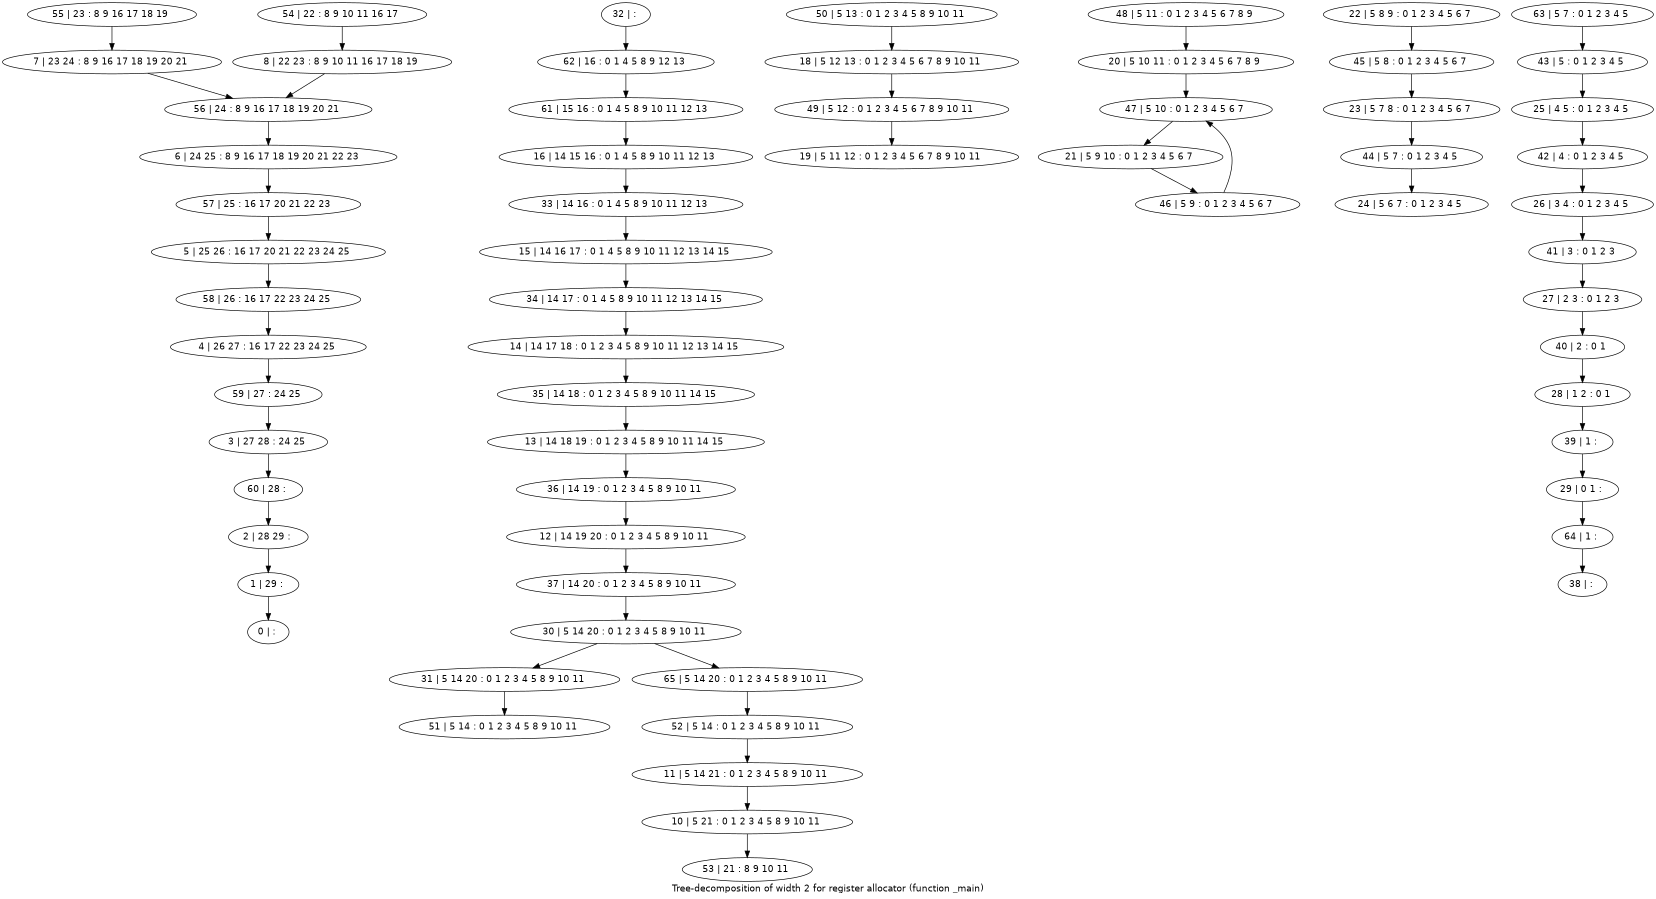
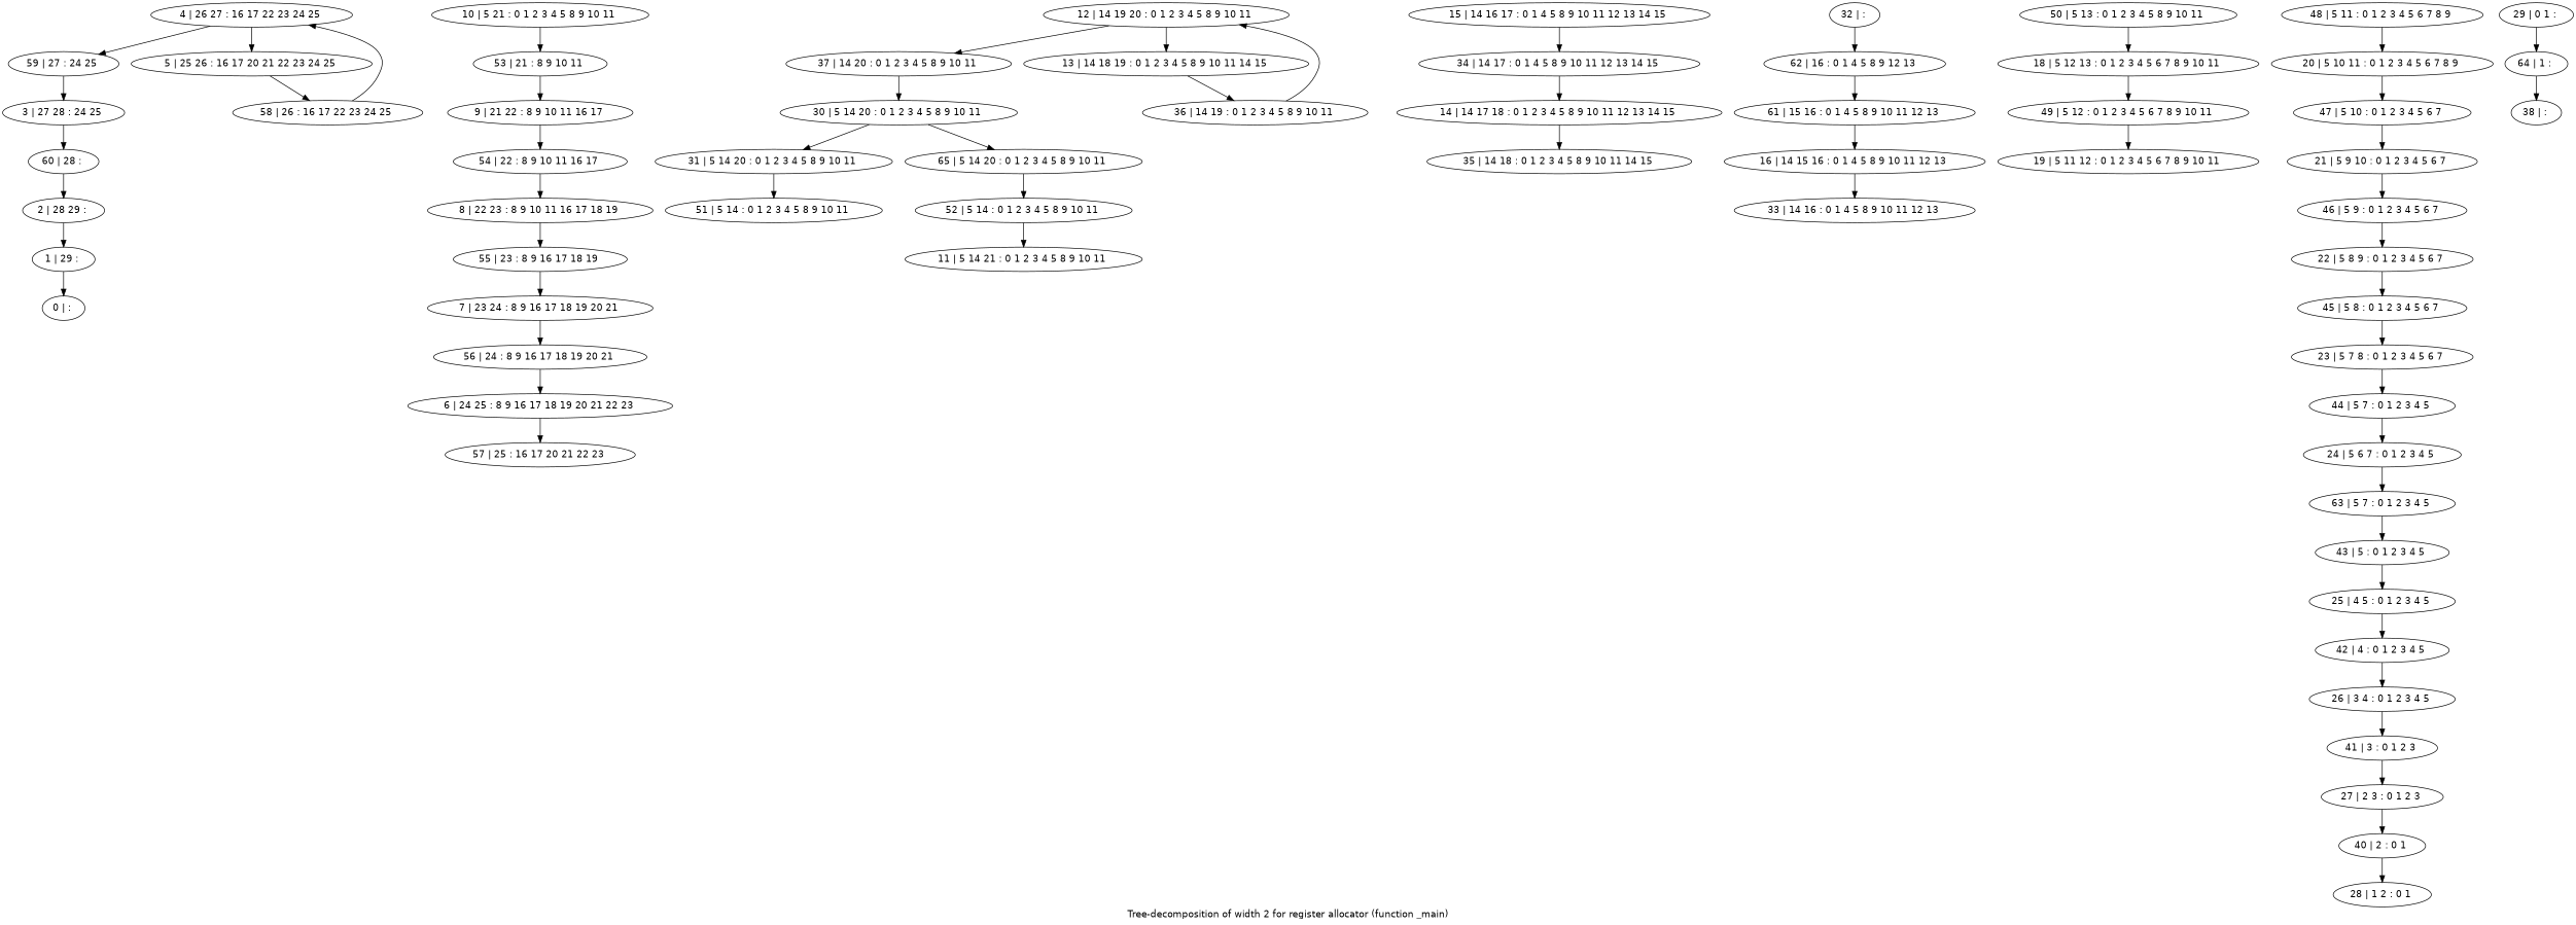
  digraph {
    fontname="DejaVu Sans"
    label="Tree-decomposition of width 2 for register allocator (function _main)"
    node [fontname="DejaVu Sans"]
    edge [fontname="DejaVu Sans"]
    n1 [label="0 | : "]
    n2 [label="1 | 29 : "]
    n3 [label="2 | 28 29 : "]
    n4 [label="3 | 27 28 : 24 25 "]
    n5 [label="60 | 28 : "]
    n6 [label="4 | 26 27 : 16 17 22 23 24 25 "]
    n7 [label="59 | 27 : 24 25 "]
    n8 [label="5 | 25 26 : 16 17 20 21 22 23 24 25 "]
    n9 [label="58 | 26 : 16 17 22 23 24 25 "]
    n10 [label="6 | 24 25 : 8 9 16 17 18 19 20 21 22 23 "]
    n11 [label="57 | 25 : 16 17 20 21 22 23 "]
    n12 [label="7 | 23 24 : 8 9 16 17 18 19 20 21 "]
    n13 [label="56 | 24 : 8 9 16 17 18 19 20 21 "]
    n14 [label="8 | 22 23 : 8 9 10 11 16 17 18 19 "]
    n15 [label="55 | 23 : 8 9 16 17 18 19 "]
+   n16 [label="9 | 21 22 : 8 9 10 11 16 17 "]
    n17 [label="54 | 22 : 8 9 10 11 16 17 "]
    n18 [label="10 | 5 21 : 0 1 2 3 4 5 8 9 10 11 "]
    n19 [label="53 | 21 : 8 9 10 11 "]
    n20 [label="11 | 5 14 21 : 0 1 2 3 4 5 8 9 10 11 "]
    n21 [label="12 | 14 19 20 : 0 1 2 3 4 5 8 9 10 11 "]
    n22 [label="37 | 14 20 : 0 1 2 3 4 5 8 9 10 11 "]
    n23 [label="30 | 5 14 20 : 0 1 2 3 4 5 8 9 10 11 "]
    n24 [label="13 | 14 18 19 : 0 1 2 3 4 5 8 9 10 11 14 15 "]
    n25 [label="36 | 14 19 : 0 1 2 3 4 5 8 9 10 11 "]
    n26 [label="14 | 14 17 18 : 0 1 2 3 4 5 8 9 10 11 12 13 14 15 "]
    n27 [label="35 | 14 18 : 0 1 2 3 4 5 8 9 10 11 14 15 "]
    n28 [label="15 | 14 16 17 : 0 1 4 5 8 9 10 11 12 13 14 15 "]
    n29 [label="34 | 14 17 : 0 1 4 5 8 9 10 11 12 13 14 15 "]
    n30 [label="16 | 14 15 16 : 0 1 4 5 8 9 10 11 12 13 "]
    n31 [label="33 | 14 16 : 0 1 4 5 8 9 10 11 12 13 "]
    n32 [label="50 | 5 13 : 0 1 2 3 4 5 8 9 10 11 "]
    n33 [label="18 | 5 12 13 : 0 1 2 3 4 5 6 7 8 9 10 11 "]
    n34 [label="49 | 5 12 : 0 1 2 3 4 5 6 7 8 9 10 11 "]
    n35 [label="19 | 5 11 12 : 0 1 2 3 4 5 6 7 8 9 10 11 "]
    n36 [label="48 | 5 11 : 0 1 2 3 4 5 6 7 8 9 "]
    n37 [label="20 | 5 10 11 : 0 1 2 3 4 5 6 7 8 9 "]
    n38 [label="47 | 5 10 : 0 1 2 3 4 5 6 7 "]
    n39 [label="21 | 5 9 10 : 0 1 2 3 4 5 6 7 "]
    n40 [label="46 | 5 9 : 0 1 2 3 4 5 6 7 "]
    n41 [label="22 | 5 8 9 : 0 1 2 3 4 5 6 7 "]
    n42 [label="45 | 5 8 : 0 1 2 3 4 5 6 7 "]
    n43 [label="23 | 5 7 8 : 0 1 2 3 4 5 6 7 "]
    n44 [label="44 | 5 7 : 0 1 2 3 4 5 "]
    n45 [label="24 | 5 6 7 : 0 1 2 3 4 5 "]
    n46 [label="63 | 5 7 : 0 1 2 3 4 5 "]
    n47 [label="43 | 5 : 0 1 2 3 4 5 "]
    n48 [label="25 | 4 5 : 0 1 2 3 4 5 "]
    n49 [label="42 | 4 : 0 1 2 3 4 5 "]
    n50 [label="26 | 3 4 : 0 1 2 3 4 5 "]
    n51 [label="41 | 3 : 0 1 2 3 "]
    n52 [label="27 | 2 3 : 0 1 2 3 "]
    n53 [label="40 | 2 : 0 1 "]
    n54 [label="28 | 1 2 : 0 1 "]
-   n55 [label="39 | 1 : "]
    n56 [label="29 | 0 1 : "]
    n57 [label="64 | 1 : "]
    n58 [label="38 | : "]
    n59 [label="31 | 5 14 20 : 0 1 2 3 4 5 8 9 10 11 "]
    n60 [label="65 | 5 14 20 : 0 1 2 3 4 5 8 9 10 11 "]
    n61 [label="51 | 5 14 : 0 1 2 3 4 5 8 9 10 11 "]
    n62 [label="52 | 5 14 : 0 1 2 3 4 5 8 9 10 11 "]
    n63 [label="32 | : "]
    n64 [label="62 | 16 : 0 1 4 5 8 9 12 13 "]
    n65 [label="61 | 15 16 : 0 1 4 5 8 9 10 11 12 13 "]
    n2 -> n1
    n3 -> n2
    n4 -> n5
    n5 -> n3
    n6 -> n7
    n7 -> n4
    n8 -> n9
    n9 -> n6
    n10 -> n11
-   n11 -> n8
+   n6 -> n8
    n12 -> n13
    n13 -> n10
-   n14 -> n13
+   n14 -> n15
    n15 -> n12
+   n16 -> n17
    n17 -> n14
    n18 -> n19
-   n20 -> n18
+   n19 -> n16
    n21 -> n22
    n22 -> n23
    n23 -> n59
    n23 -> n60
    n24 -> n25
    n25 -> n21
    n26 -> n27
-   n27 -> n24
+   n21 -> n24
    n28 -> n29
    n29 -> n26
    n30 -> n31
-   n31 -> n28
    n32 -> n33
    n33 -> n34
    n34 -> n35
    n36 -> n37
    n37 -> n38
    n38 -> n39
    n39 -> n40
-   n40 -> n38
+   n40 -> n41
    n41 -> n42
    n42 -> n43
    n43 -> n44
    n44 -> n45
+   n45 -> n46
    n46 -> n47
    n47 -> n48
    n48 -> n49
    n49 -> n50
    n50 -> n51
    n51 -> n52
    n52 -> n53
    n53 -> n54
-   n54 -> n55
-   n55 -> n56
    n56 -> n57
    n57 -> n58
    n59 -> n61
    n60 -> n62
    n62 -> n20
    n63 -> n64
    n64 -> n65
    n65 -> n30
  }
